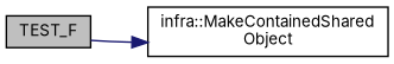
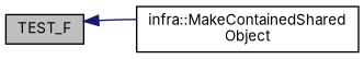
  digraph {
    rankdir=LR
    fontname=Inter
    node [color=black fontname=Inter fontsize=10 shape=record style=filled]
    n1 [fillcolor=grey75 fontcolor=black height=0.2 label=TEST_F width=0.4]
    n2 [fillcolor=white height=0.2 label="infra::MakeContainedShared\lObject" width=0.4]
-   n1 -> n2 [color=midnightblue fontname=Inter fontsize=10 labelfontname=Helvetica labelfontsize=10 style=solid]
+   n2 -> n1 [color=midnightblue fontname=Inter fontsize=10 labelfontname=Helvetica labelfontsize=10 style=solid]
  }
